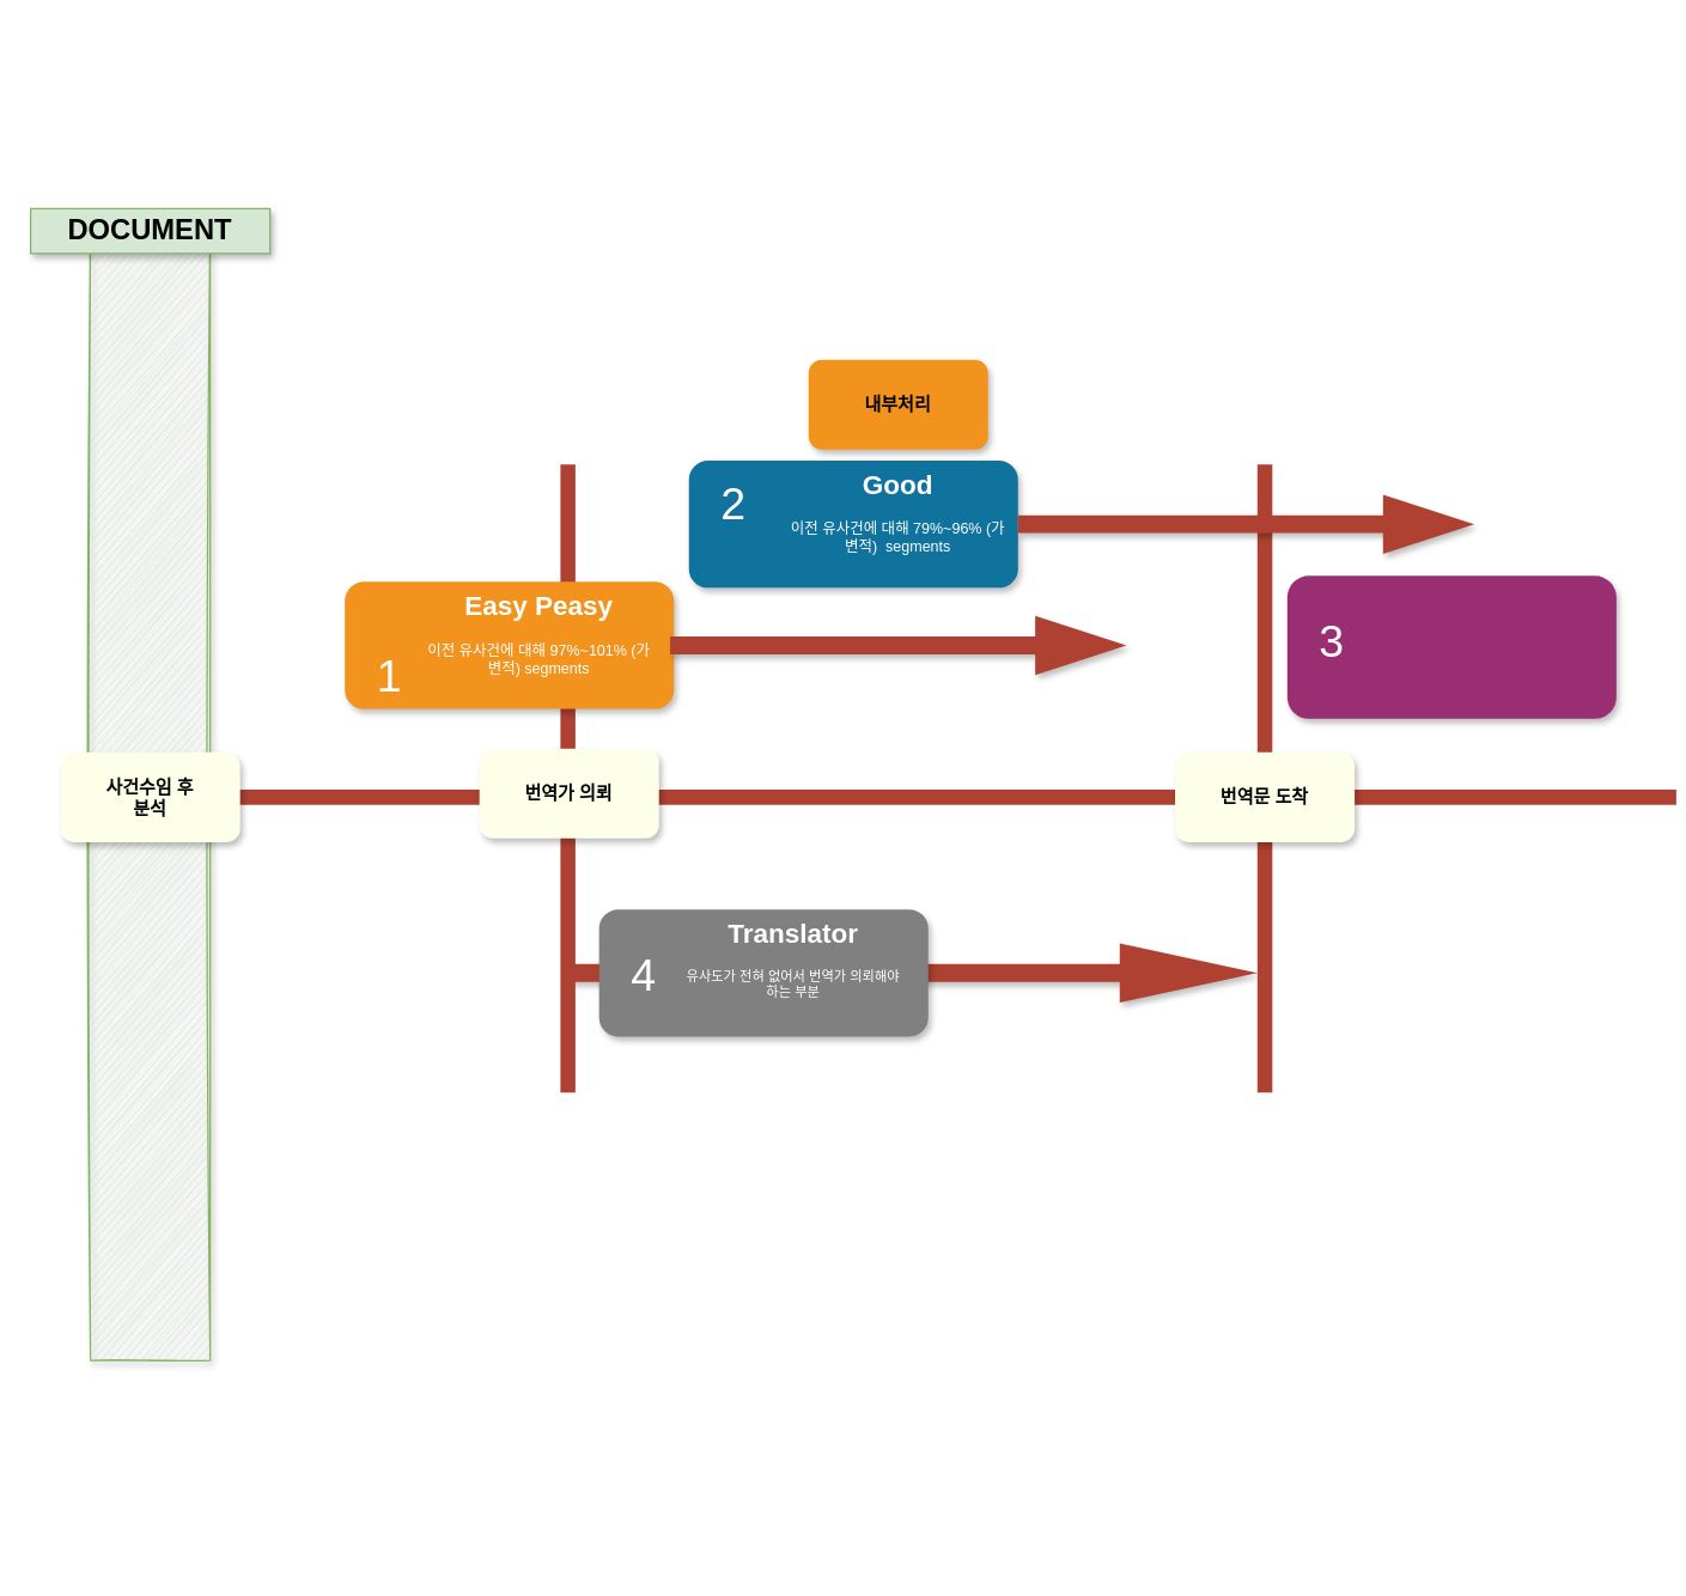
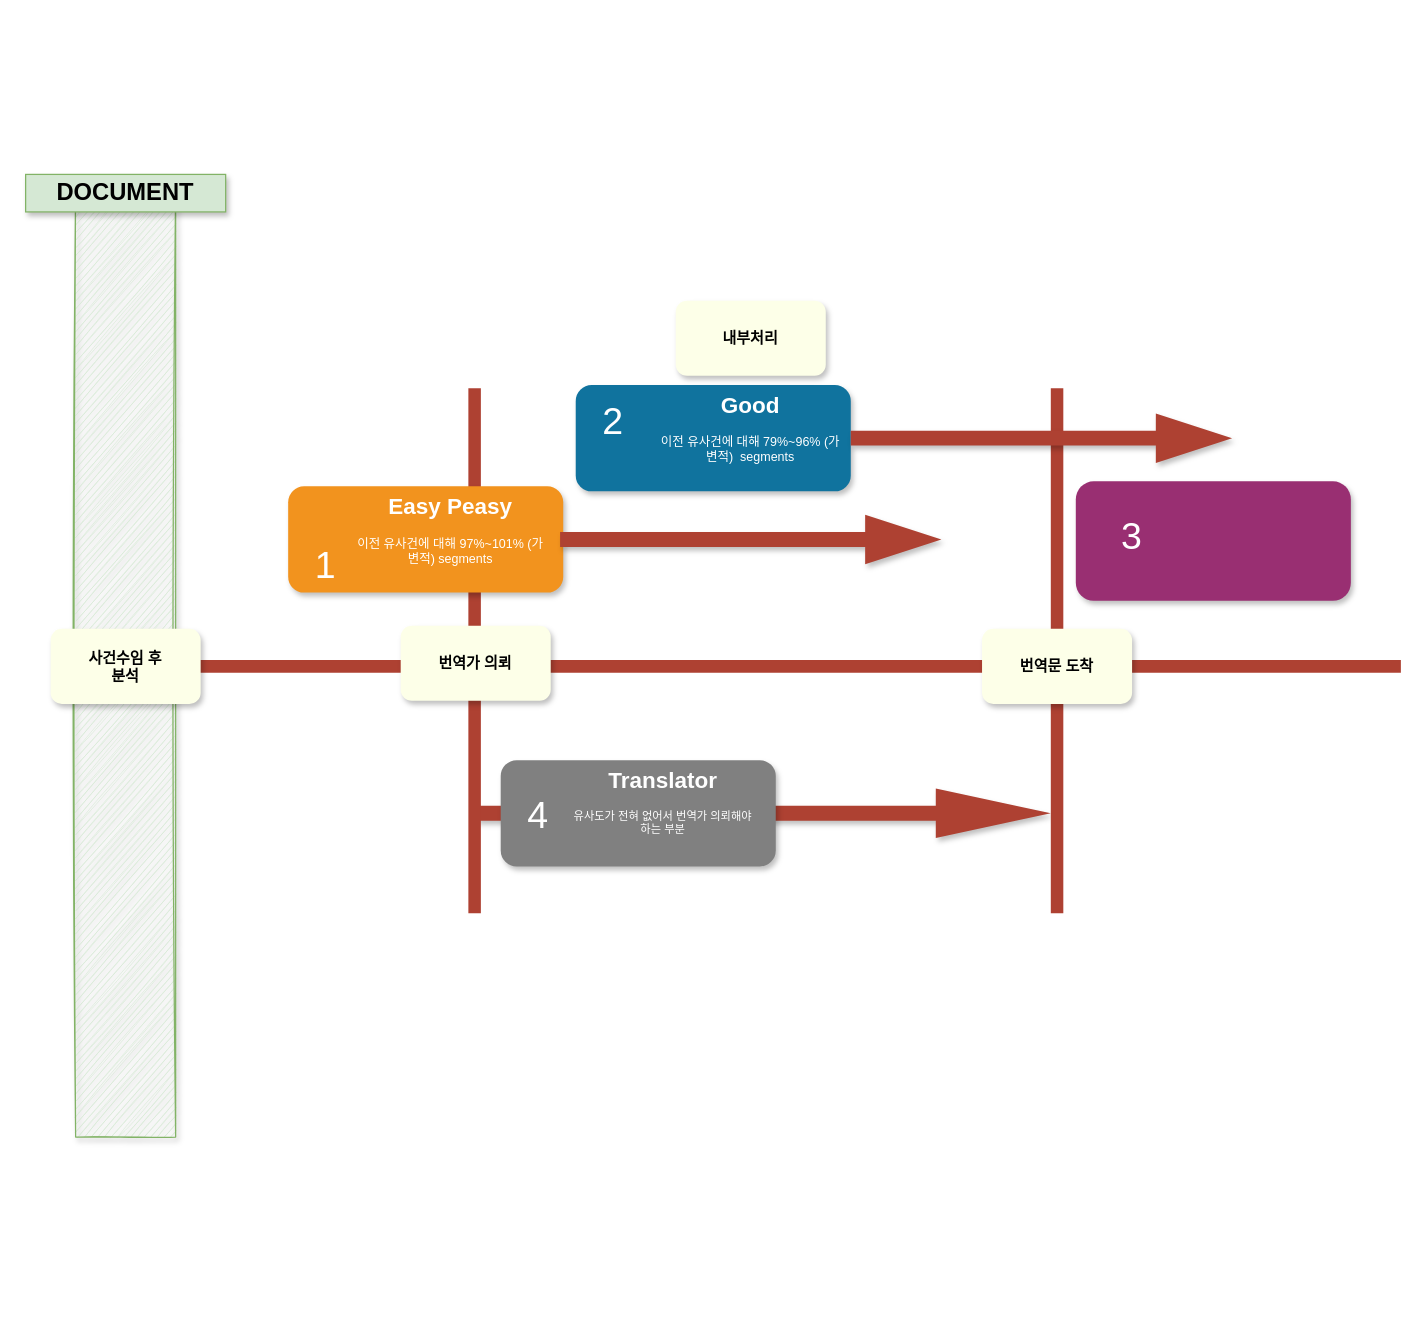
  <mxCell id="0" />
  <mxCell id="1" parent="0" />
  <mxCell id="2" value="" style="shape=singleArrow;whiteSpace=wrap;html=1;shadow=1;glass=0;sketch=0;fontSize=19;fillColor=#AE4132;strokeColor=none;" vertex="1" parent="1"><mxGeometry x="380" y="630.25" width="460" height="39.5" as="geometry" /></mxCell>
  <mxCell id="3" value="" style="line;strokeWidth=10;direction=south;html=1;fillColor=none;fontSize=13;fontColor=#000000;align=center;strokeColor=#AE4132;rotation=0;" vertex="1" parent="1"><mxGeometry x="840" y="310" width="10" height="420" as="geometry" /></mxCell>
  <mxCell id="4" value="" style="line;strokeWidth=10;direction=south;html=1;fillColor=none;fontSize=13;fontColor=#000000;align=center;strokeColor=#AE4132;rotation=0;" vertex="1" parent="1"><mxGeometry x="375" y="310" width="8.25" height="420" as="geometry" /></mxCell>
  <mxCell id="5" value="" style="rounded=0;whiteSpace=wrap;html=1;shadow=1;sketch=1;fillColor=#d5e8d4;strokeColor=#82b366;glass=0;" vertex="1" parent="1"><mxGeometry x="60" y="149" width="80" height="760" as="geometry" /></mxCell>
  <mxCell id="6" value="" style="line;strokeWidth=10;direction=south;html=1;fillColor=none;fontSize=13;fontColor=#000000;align=center;strokeColor=#AE4132;rotation=-90;" parent="1" vertex="1"><mxGeometry x="602.5" y="20" width="10" height="1025" as="geometry" /></mxCell>
  <mxCell id="7" value="" style="rounded=1;whiteSpace=wrap;html=1;strokeColor=none;strokeWidth=1;fillColor=#F2931E;fontSize=13;fontColor=#FFFFFF;align=center;gradientColor=none;gradientDirection=east;verticalAlign=top;shadow=1;" parent="1" vertex="1"><mxGeometry x="230" y="388.5" width="220" height="85" as="geometry" /></mxCell>
  <mxCell id="8" value="1" style="text;html=1;strokeColor=none;fillColor=none;align=center;verticalAlign=middle;whiteSpace=wrap;fontSize=30;fontColor=#FFFFFF;" parent="1" vertex="1"><mxGeometry x="240" y="440.5" width="40" height="20" as="geometry" /></mxCell>
  <mxCell id="9" value="" style="rounded=1;whiteSpace=wrap;html=1;strokeColor=none;strokeWidth=1;fillColor=#10739E;fontSize=13;fontColor=#FFFFFF;align=center;gradientColor=none;gradientDirection=east;verticalAlign=top;shadow=1;" parent="1" vertex="1"><mxGeometry x="460" y="307.5" width="220" height="85" as="geometry" /></mxCell>
  <mxCell id="10" value="2" style="text;html=1;strokeColor=none;fillColor=none;align=center;verticalAlign=middle;whiteSpace=wrap;fontSize=30;fontColor=#FFFFFF;" parent="1" vertex="1"><mxGeometry x="470" y="325.5" width="40" height="20" as="geometry" /></mxCell>
  <mxCell id="11" value="" style="rounded=1;whiteSpace=wrap;html=1;strokeColor=none;strokeWidth=1;fillColor=#992F72;fontSize=13;fontColor=#FFFFFF;align=center;gradientColor=none;gradientDirection=east;verticalAlign=top;shadow=1;" parent="1" vertex="1"><mxGeometry x="860" y="384.5" width="220" height="95.5" as="geometry" /></mxCell>
- <mxCell id="12" value="3" style="text;html=1;strokeColor=none;fillColor=none;align=center;verticalAlign=middle;whiteSpace=wrap;fontSize=30;fontColor=#FFFFFF;" parent="1" vertex="1"><mxGeometry x="870" y="417.5" width="40" height="20" as="geometry" /></mxCell>
+ <mxCell id="12" value="3" style="text;html=1;strokeColor=none;fillColor=none;align=center;verticalAlign=middle;whiteSpace=wrap;fontSize=30;fontColor=#FFFFFF;" parent="1" vertex="1"><mxGeometry x="885" y="417.5" width="40" height="20" as="geometry" /></mxCell>
  <mxCell id="13" value="" style="rounded=1;whiteSpace=wrap;html=1;strokeColor=none;strokeWidth=1;fillColor=#808080;fontSize=13;fontColor=#FFFFFF;align=center;gradientColor=none;gradientDirection=east;verticalAlign=top;shadow=1;" parent="1" vertex="1"><mxGeometry x="400" y="607.5" width="220" height="85" as="geometry" /></mxCell>
  <mxCell id="14" value="4" style="text;html=1;strokeColor=none;fillColor=none;align=center;verticalAlign=middle;whiteSpace=wrap;fontSize=30;fontColor=#FFFFFF;" parent="1" vertex="1"><mxGeometry x="410" y="640.5" width="40" height="20" as="geometry" /></mxCell>
  <mxCell id="15" value="&lt;h1&gt;Easy Peasy&lt;/h1&gt;&lt;p&gt;&lt;font size=&quot;1&quot;&gt;이전 유사건에 대해 97%~101% (가변적) segments&lt;/font&gt;&lt;/p&gt;&lt;div&gt;&lt;br&gt;&lt;/div&gt;" style="text;html=1;spacing=5;spacingTop=-20;whiteSpace=wrap;overflow=hidden;strokeColor=none;strokeWidth=4;fillColor=none;gradientColor=#007FFF;fontSize=9;fontColor=#FFFFFF;align=center;" parent="1" vertex="1"><mxGeometry x="280" y="392.5" width="160" height="77" as="geometry" /></mxCell>
  <mxCell id="16" value="&lt;h1&gt;Good&lt;/h1&gt;&lt;p&gt;&lt;font size=&quot;1&quot;&gt;이전 유사건에 대해 79%~96% (가변적)&amp;nbsp; segments&lt;/font&gt;&lt;/p&gt;&lt;div&gt;&lt;br&gt;&lt;/div&gt;" style="text;html=1;spacing=5;spacingTop=-20;whiteSpace=wrap;overflow=hidden;strokeColor=none;strokeWidth=4;fillColor=none;gradientColor=#007FFF;fontSize=9;fontColor=#FFFFFF;align=center;" parent="1" vertex="1"><mxGeometry x="520" y="311.5" width="160" height="77" as="geometry" /></mxCell>
  <mxCell id="17" value="&lt;h1&gt;Translator&lt;/h1&gt;&lt;p&gt;유사도가 전혀 없어서 번역가 의뢰해야 하는 부분&lt;/p&gt;" style="text;html=1;spacing=5;spacingTop=-20;whiteSpace=wrap;overflow=hidden;strokeColor=none;strokeWidth=4;fillColor=none;gradientColor=#007FFF;fontSize=9;fontColor=#FFFFFF;align=center;" parent="1" vertex="1"><mxGeometry x="450" y="611.5" width="160" height="77" as="geometry" /></mxCell>
  <mxCell id="18" value="&lt;b&gt;사건수임 후&lt;br&gt;분석&lt;/b&gt;" style="rounded=1;whiteSpace=wrap;html=1;fillColor=#FDFFE8;shadow=1;sketch=0;strokeColor=none;" vertex="1" parent="1"><mxGeometry x="40" y="502.5" width="120" height="60" as="geometry" /></mxCell>
- <mxCell id="19" value="&lt;b&gt;내부처리&lt;/b&gt;" style="rounded=1;whiteSpace=wrap;html=1;fillColor=#f2931e;shadow=1;sketch=0;strokeColor=none;" vertex="1" parent="1"><mxGeometry x="540" y="240" width="120" height="60" as="geometry" /></mxCell>
+ <mxCell id="19" value="&lt;b&gt;내부처리&lt;/b&gt;" style="rounded=1;whiteSpace=wrap;html=1;fillColor=#FDFFE8;shadow=1;sketch=0;strokeColor=none;" vertex="1" parent="1"><mxGeometry x="540" y="240" width="120" height="60" as="geometry" /></mxCell>
  <mxCell id="20" value="&lt;b&gt;번역가 의뢰&lt;/b&gt;" style="rounded=1;whiteSpace=wrap;html=1;fillColor=#FDFFE8;shadow=1;sketch=0;strokeColor=none;" vertex="1" parent="1"><mxGeometry x="320" y="500" width="120" height="60" as="geometry" /></mxCell>
  <mxCell id="21" value="&lt;b&gt;&lt;font style=&quot;font-size: 19px&quot;&gt;DOCUMENT&lt;/font&gt;&lt;/b&gt;" style="rounded=0;whiteSpace=wrap;html=1;shadow=1;sketch=0;fillColor=#d5e8d4;strokeColor=#82b366;glass=0;" vertex="1" parent="1"><mxGeometry x="20" y="139" width="160" height="30" as="geometry" /></mxCell>
  <mxCell id="22" value="&lt;b&gt;번역문 도착&lt;/b&gt;" style="rounded=1;whiteSpace=wrap;html=1;fillColor=#FDFFE8;shadow=1;sketch=0;strokeColor=none;" vertex="1" parent="1"><mxGeometry x="785" y="502.5" width="120" height="60" as="geometry" /></mxCell>
  <mxCell id="23" value="" style="shape=singleArrow;whiteSpace=wrap;html=1;shadow=1;glass=0;sketch=0;fontSize=19;fillColor=#AE4132;strokeColor=none;" vertex="1" parent="1"><mxGeometry x="447.5" y="411.25" width="305" height="39.5" as="geometry" /></mxCell>
  <mxCell id="24" value="" style="shape=singleArrow;whiteSpace=wrap;html=1;shadow=1;glass=0;sketch=0;fontSize=19;fillColor=#AE4132;strokeColor=none;" vertex="1" parent="1"><mxGeometry x="680" y="330.25" width="305" height="39.5" as="geometry" /></mxCell>
